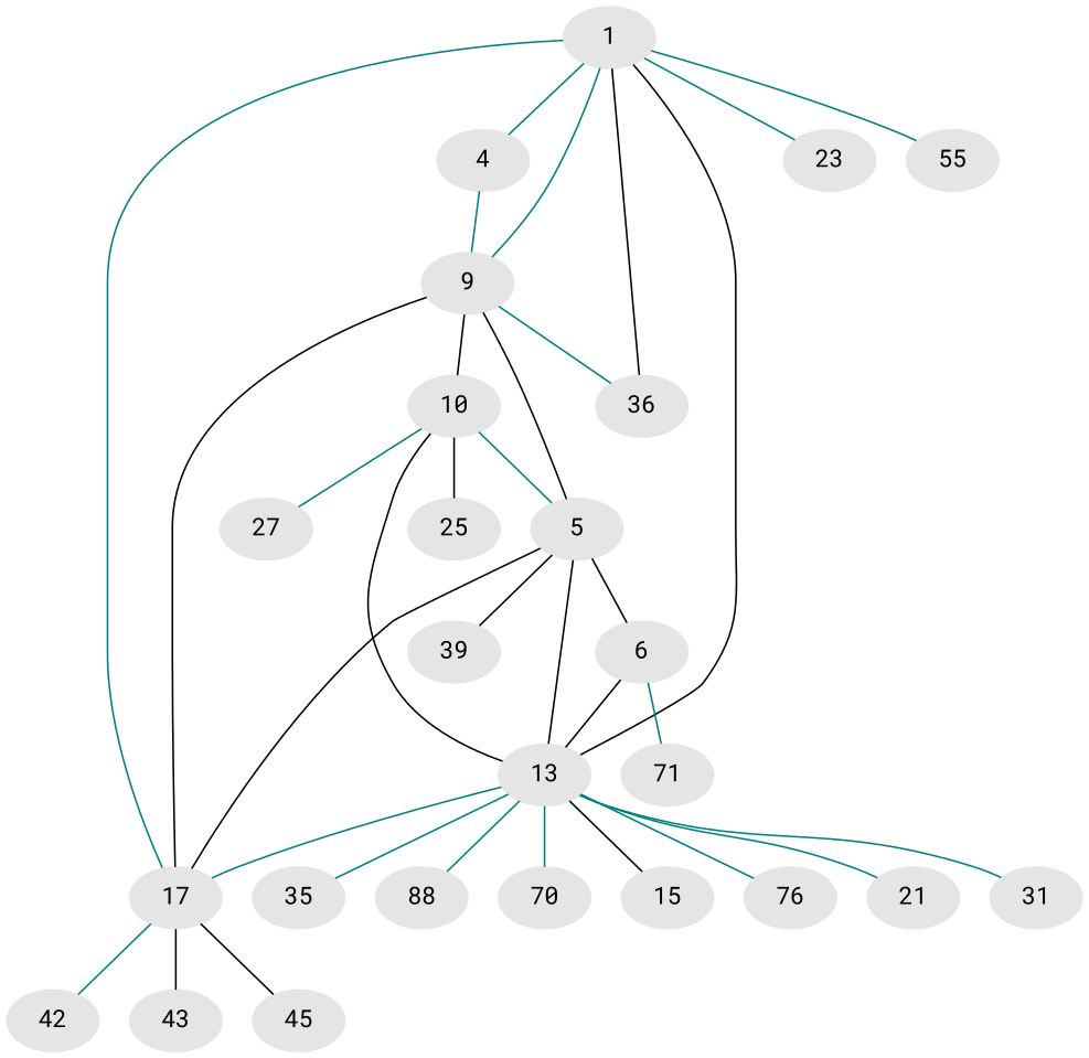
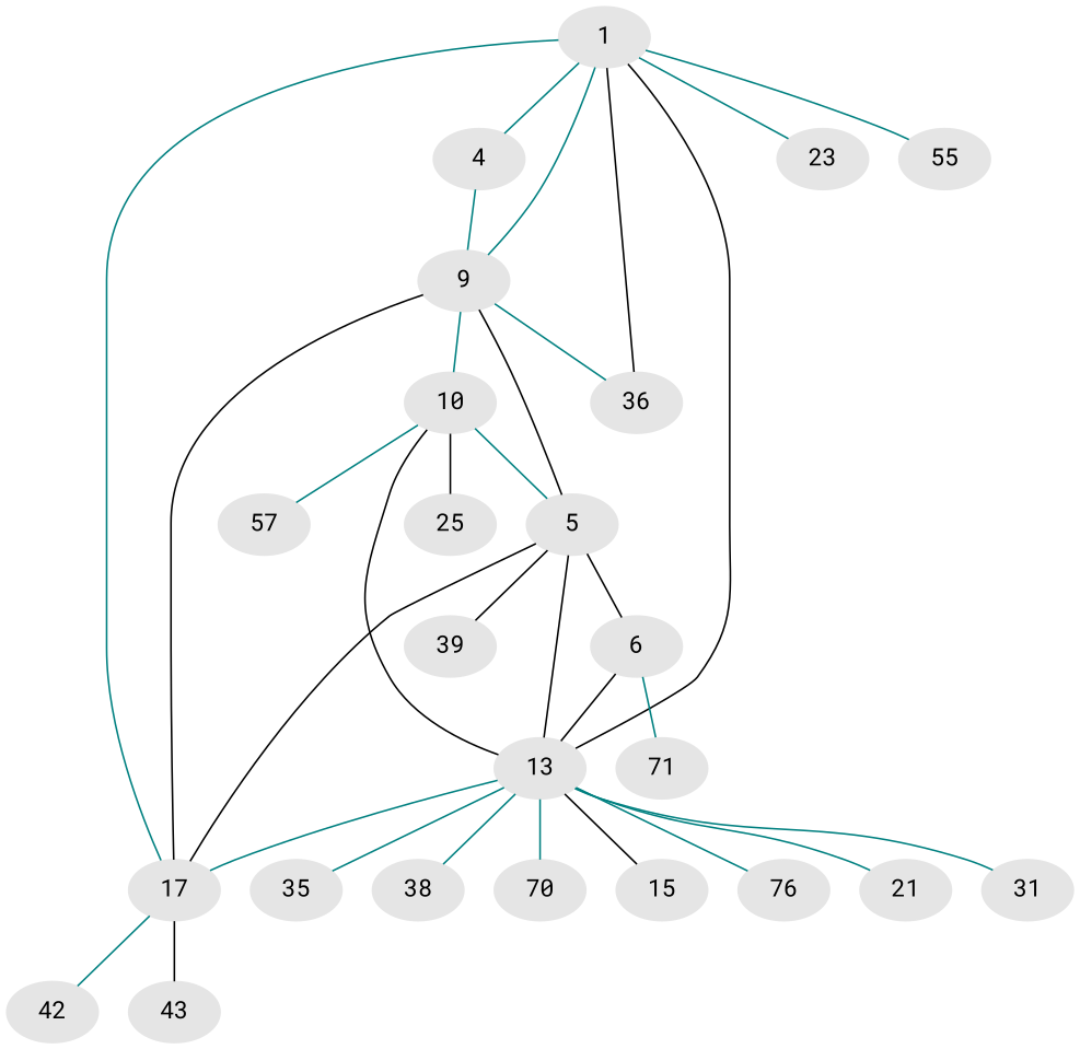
  graph {
    fontname="Roboto Mono"
    node [color=gray90 fontname="Roboto Mono" style=filled]
    edge [color=teal fontname="Roboto Mono"]
    1 [super="+2+53+57+63"]
    4
    9 [super="+12+11"]
    13 [super="+37+14+15"]
    17 [super="+74+30+18"]
    23
    36 [super="+44+56+62"]
    55 [super="+81"]
    5 [super="+72+26+7"]
    6
    39 [super="+73"]
    71
    10 [super="+33"]
    21
    31
    35 [super="+49"]
-   38 [label=88]
+   38
    70
    n19 [label=15]
    76
    42
    43
-   45
    25
-   27 [super="+29"]
+   27 [super="+29" label=57]
    1 -- 4 [weight=3]
    1 -- 9
    1 -- 13 [color=black]
    1 -- 17
    1 -- 23
    1 -- 36 [color=black weight=2]
    1 -- 55
    4 -- 9
    9 -- 17 [color=black]
    9 -- 36
-   9 -- 10 [color=black weight=3]
+   9 -- 10 [weight=3]
    13 -- 17 [weight=3]
    13 -- 21
    13 -- 31
    13 -- 35
    13 -- 38
    13 -- 70
    13 -- n19 [color=black]
    13 -- 76
    17 -- 42
    17 -- 43 [color=black]
-   17 -- 45 [color=black]
    5 -- 9 [color=black]
    5 -- 13 [color=black]
    5 -- 17 [color=black]
    5 -- 6 [color=black weight=3]
    5 -- 39 [color=black]
    6 -- 13 [color=black]
    6 -- 71
    10 -- 13 [color=black]
    10 -- 5
    10 -- 25 [color=black]
    10 -- 27
  }
